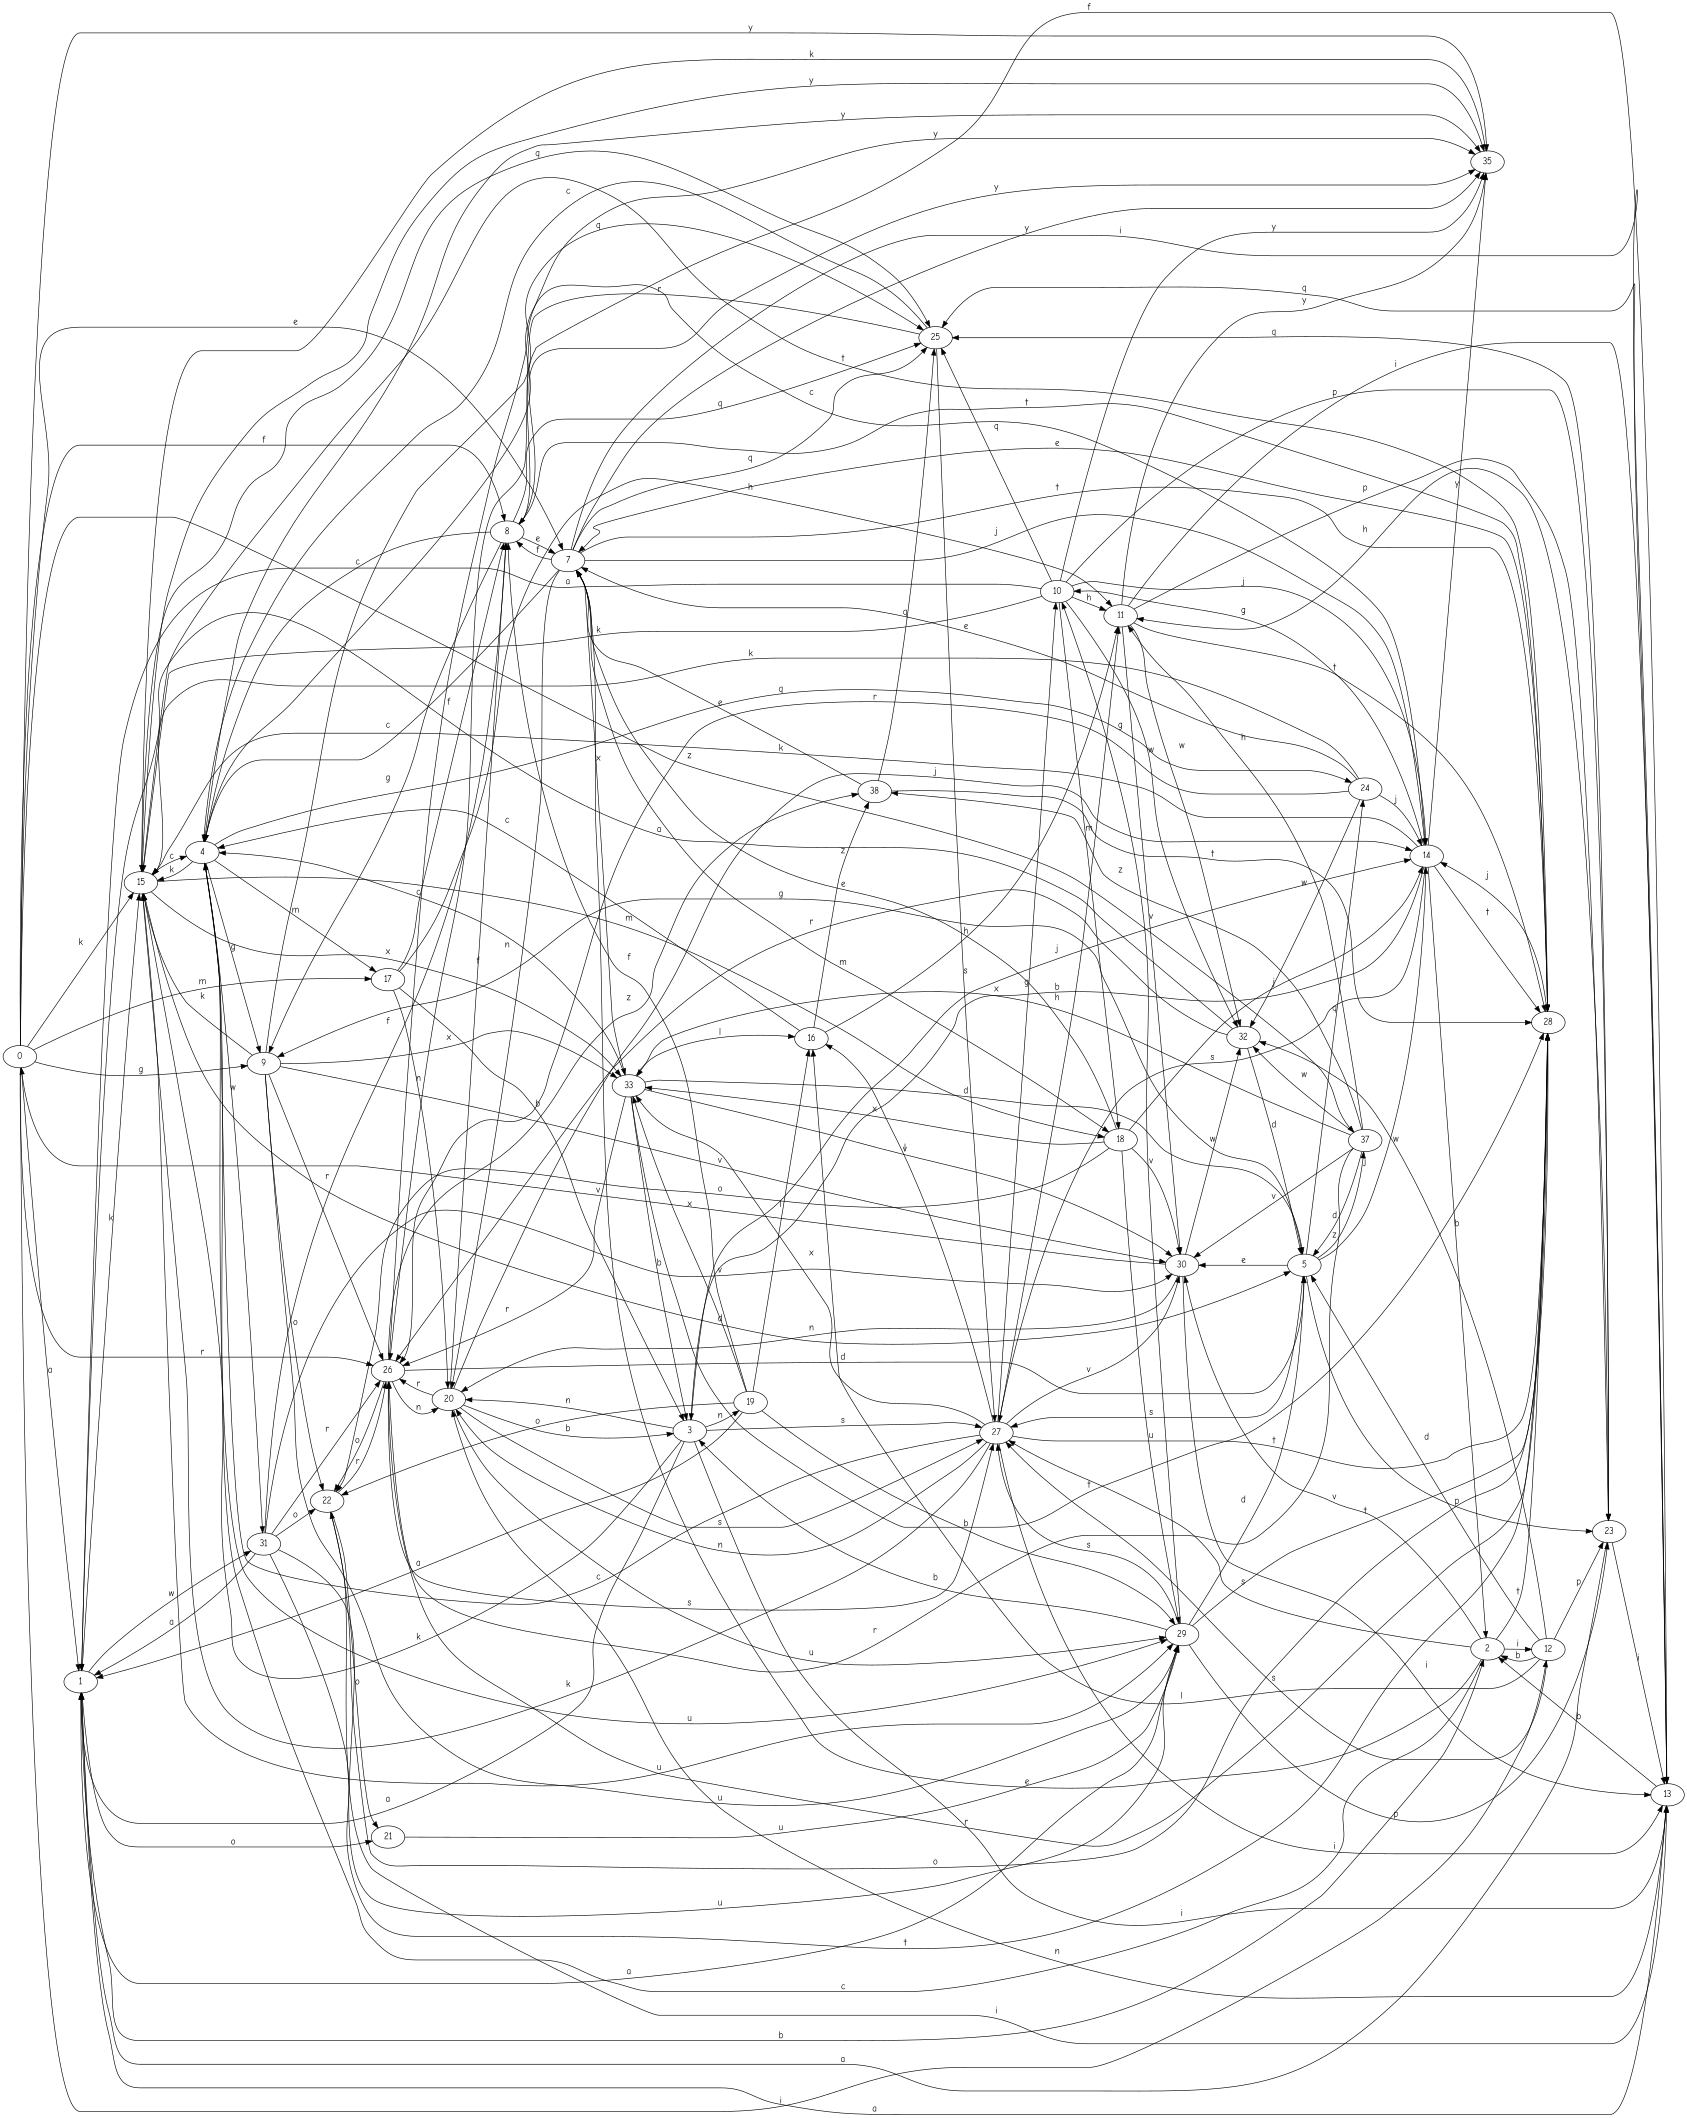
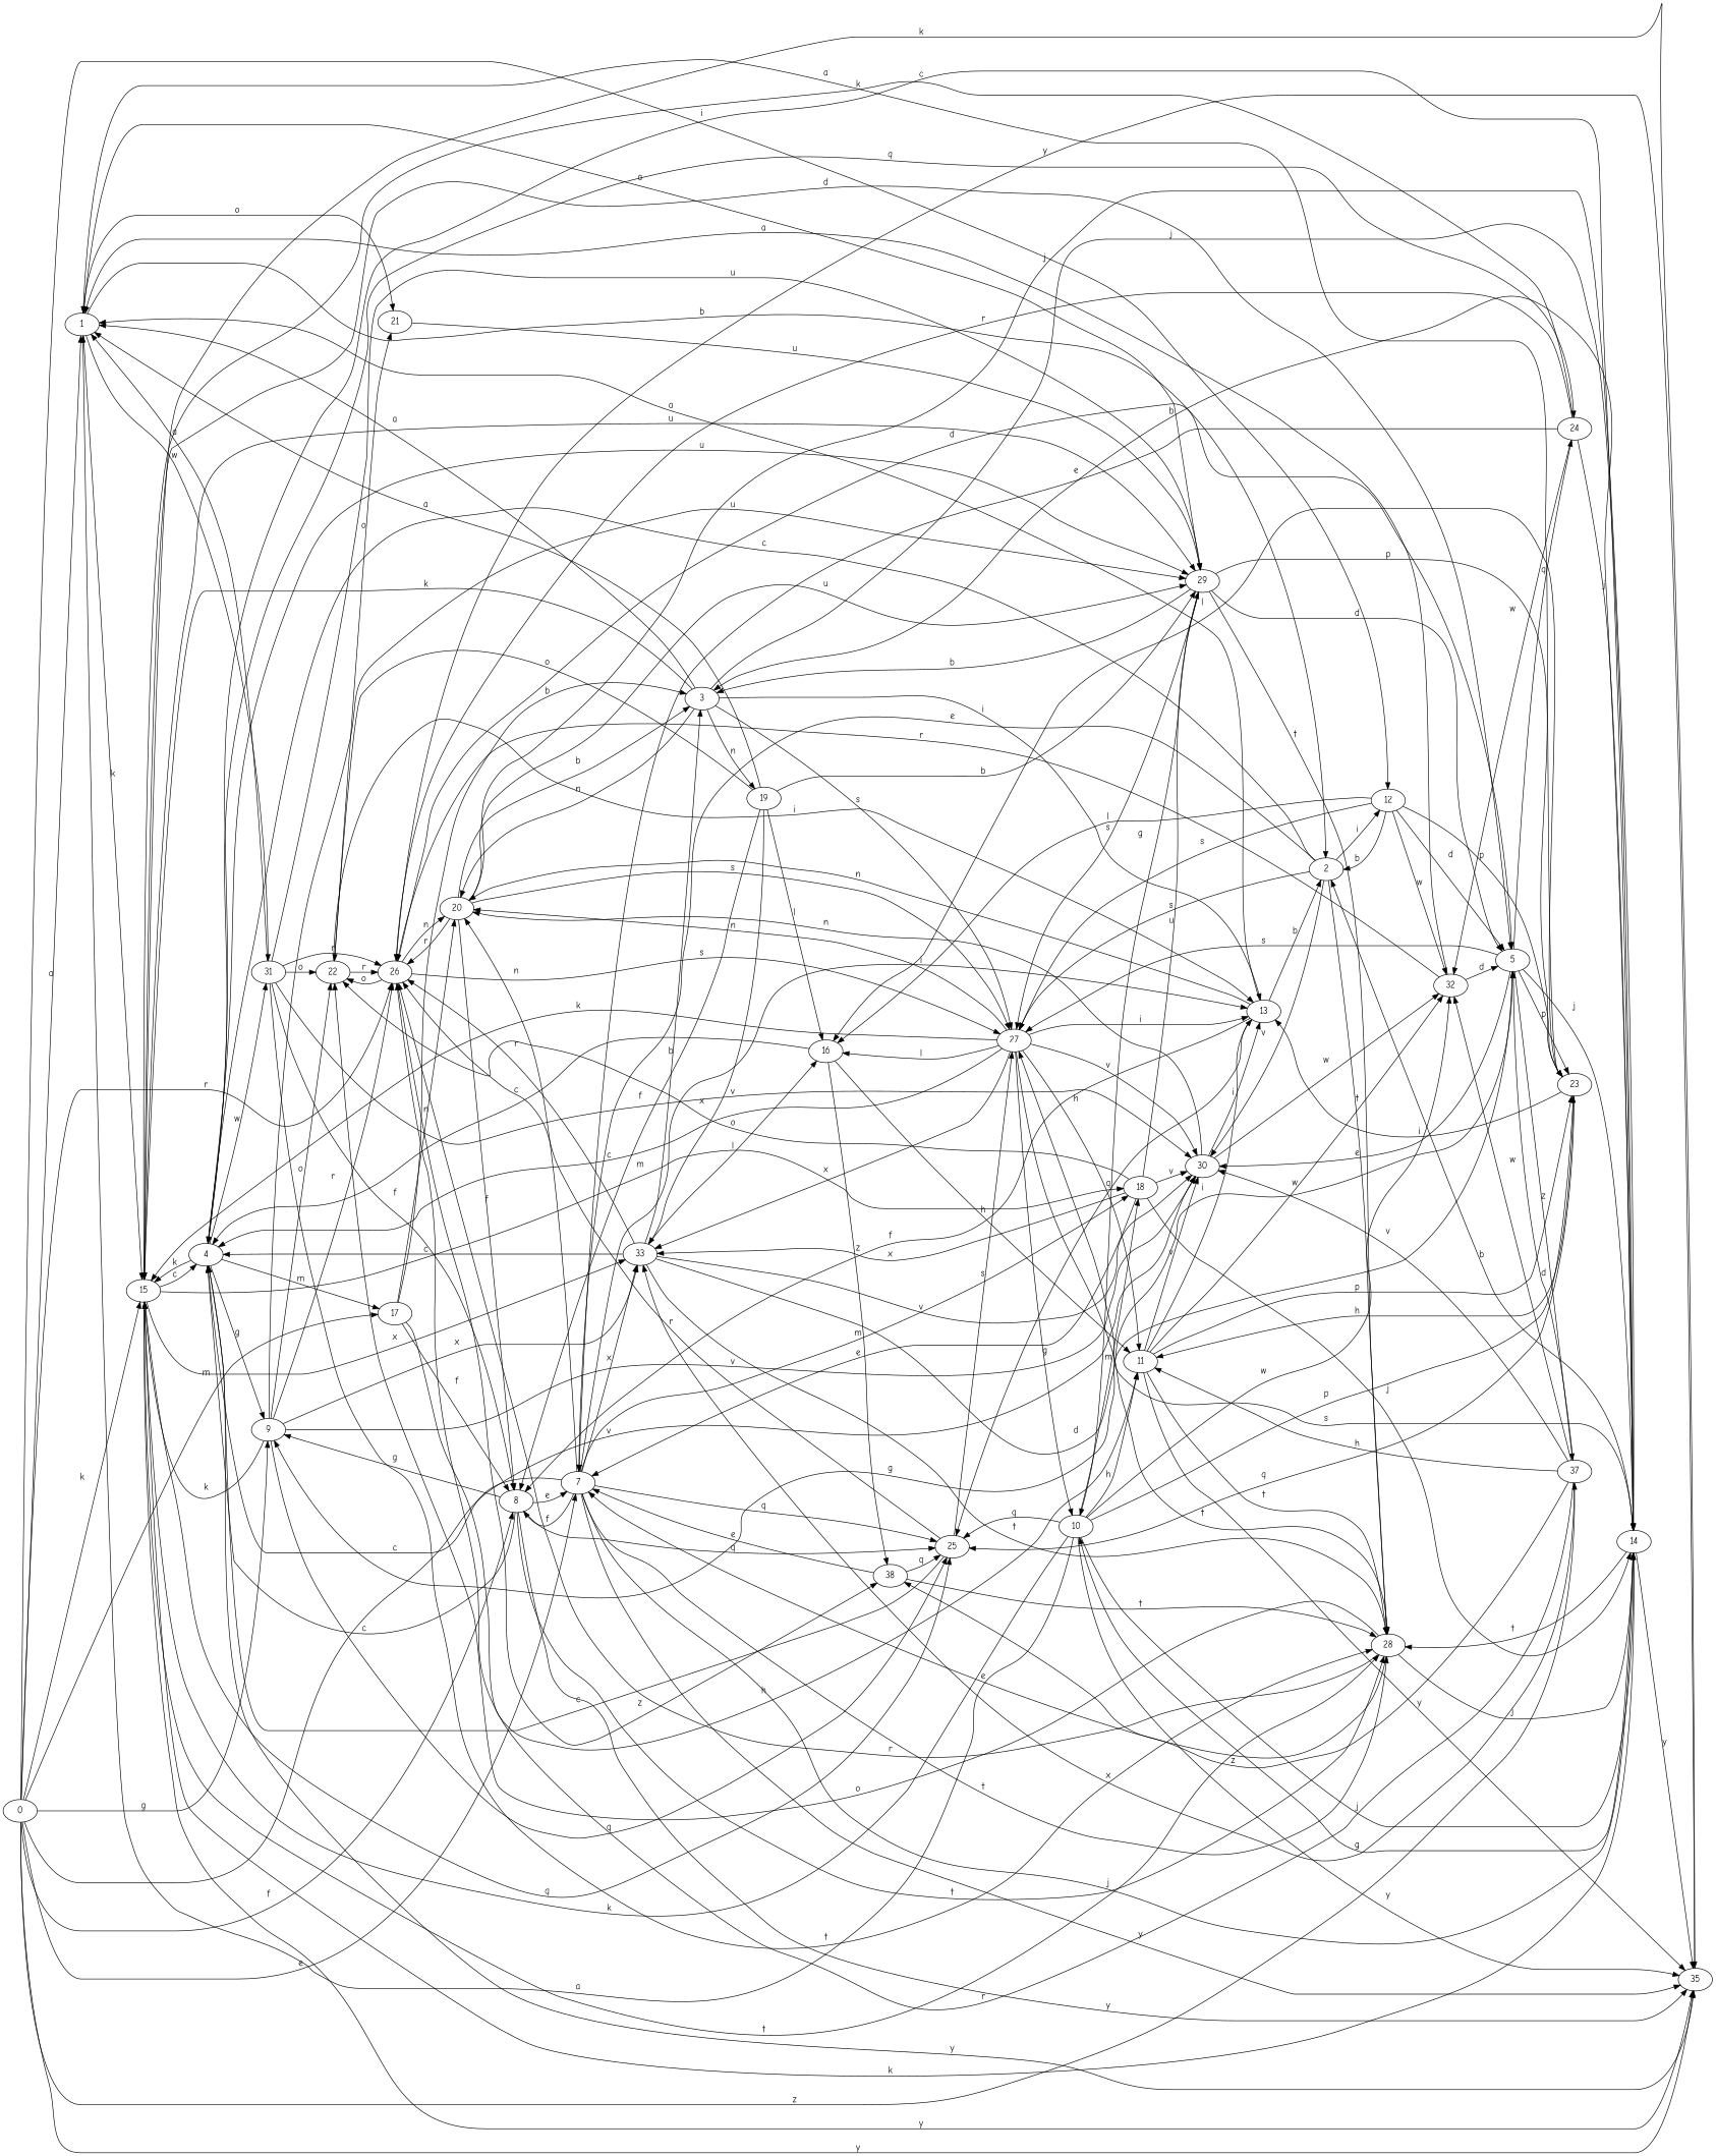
  strict digraph {
    fontname="Comic Neue"
    rankdir=LR
    node [fontname="Comic Neue"]
    edge [fontname="Comic Neue"]
    0
    1
    7
    8
    9
    12
    15
    17
    26
    30
    35
    37
    2
    21
    31
    4
    28
    13
    14
    20
    18
    25
    33
    29
    22
    27
    5
    23
    32
    16
    3
    11
    38
    24
    10
    19
    0 -> 1 [label=a]
    0 -> 7 [label=e]
    0 -> 8 [label=f]
    0 -> 9 [label=g]
    0 -> 12 [label=i]
    0 -> 15 [label=k]
    0 -> 17 [label=m]
    0 -> 26 [label=r]
-   30 -> 0 [label=v]
+   0 -> 30 [label=v]
    0 -> 35 [label=y]
    0 -> 37 [label=z]
    1 -> 15 [label=k]
    1 -> 2 [label=b]
    1 -> 21 [label=o]
    1 -> 31 [label=w]
    7 -> 8 [label=f]
    7 -> 35 [label=y]
    7 -> 4 [label=c]
    7 -> 28 [label=t]
    7 -> 13 [label=i]
    7 -> 14 [label=j]
    7 -> 20 [label=n]
    7 -> 18 [label=m]
    7 -> 25 [label=q]
    7 -> 33 [label=x]
    8 -> 7 [label=e]
    8 -> 9 [label=g]
    8 -> 35 [label=y]
    8 -> 4 [label=c]
    8 -> 28 [label=t]
    8 -> 25 [label=q]
    9 -> 15 [label=k]
    9 -> 26 [label=r]
    9 -> 30 [label=v]
    9 -> 25 [label=q]
    9 -> 33 [label=x]
    9 -> 29 [label=u]
    9 -> 22 [label=o]
    12 -> 2 [label=b]
    12 -> 27 [label=s]
    12 -> 5 [label=d]
    12 -> 23 [label=p]
    12 -> 32 [label=w]
    12 -> 16 [label=l]
    15 -> 35 [label=y]
    15 -> 4 [label=c]
    15 -> 28 [label=t]
    15 -> 18 [label=m]
    15 -> 25 [label=q]
    15 -> 33 [label=x]
    15 -> 29 [label=u]
    15 -> 5 [label=d]
    17 -> 8 [label=f]
    17 -> 20 [label=n]
    17 -> 3 [label=b]
    17 -> 11 [label=h]
    26 -> 35 [label=y]
    26 -> 20 [label=n]
    26 -> 22 [label=o]
    26 -> 27 [label=s]
    26 -> 5 [label=d]
    26 -> 38 [label=z]
    30 -> 13 [label=i]
    30 -> 20 [label=n]
    30 -> 32 [label=w]
    35 -> 15 [label=k]
    37 -> 26 [label=r]
    37 -> 30 [label=v]
    37 -> 33 [label=x]
    37 -> 5 [label=d]
    37 -> 32 [label=w]
    37 -> 11 [label=h]
    37 -> 38 [label=z]
    2 -> 7 [label=e]
    2 -> 12 [label=i]
    2 -> 30 [label=v]
    2 -> 4 [label=c]
    2 -> 28 [label=t]
    2 -> 27 [label=s]
    21 -> 29 [label=u]
    31 -> 1 [label=a]
    31 -> 8 [label=f]
    31 -> 26 [label=r]
    31 -> 30 [label=v]
    31 -> 28 [label=t]
    31 -> 29 [label=u]
    31 -> 22 [label=o]
    4 -> 9 [label=g]
    4 -> 15 [label=k]
    4 -> 17 [label=m]
    4 -> 35 [label=y]
    4 -> 31 [label=w]
    4 -> 29 [label=u]
    4 -> 24 [label=q]
    28 -> 7 [label=e]
    28 -> 26 [label=r]
    28 -> 14 [label=j]
    28 -> 22 [label=o]
    13 -> 1 [label=a]
    13 -> 8 [label=f]
    13 -> 2 [label=b]
    13 -> 20 [label=n]
    13 -> 25 [label=q]
    14 -> 15 [label=k]
    14 -> 35 [label=y]
    14 -> 2 [label=b]
    14 -> 4 [label=c]
    14 -> 28 [label=t]
    14 -> 27 [label=s]
    14 -> 3 [label=b]
    14 -> 10 [label=g]
    20 -> 8 [label=f]
    20 -> 26 [label=r]
    20 -> 14 [label=j]
    20 -> 29 [label=u]
    20 -> 27 [label=s]
    20 -> 3 [label=b]
    18 -> 7 [label=e]
    18 -> 30 [label=v]
    18 -> 14 [label=j]
    18 -> 33 [label=x]
    18 -> 29 [label=u]
    18 -> 22 [label=o]
    25 -> 26 [label=r]
    25 -> 4 [label=c]
    25 -> 27 [label=s]
    33 -> 26 [label=r]
    33 -> 30 [label=v]
    33 -> 4 [label=c]
    33 -> 28 [label=t]
    33 -> 5 [label=d]
    33 -> 16 [label=l]
    33 -> 3 [label=b]
    29 -> 1 [label=a]
    29 -> 28 [label=t]
    29 -> 27 [label=s]
    29 -> 5 [label=d]
    29 -> 23 [label=p]
    29 -> 3 [label=b]
    29 -> 10 [label=g]
    22 -> 26 [label=r]
    22 -> 21 [label=o]
    22 -> 13 [label=i]
    27 -> 15 [label=k]
    27 -> 30 [label=v]
    27 -> 4 [label=c]
    27 -> 28 [label=t]
    27 -> 13 [label=i]
    27 -> 20 [label=n]
    27 -> 33 [label=x]
    27 -> 16 [label=l]
    27 -> 11 [label=h]
    27 -> 10 [label=g]
    5 -> 9 [label=g]
    5 -> 30 [label=e]
    5 -> 37 [label=z]
    5 -> 14 [label=j]
    5 -> 27 [label=s]
    5 -> 23 [label=p]
    5 -> 24 [label=q]
    23 -> 1 [label=a]
    23 -> 13 [label=i]
    23 -> 25 [label=q]
+   23 -> 16 [label=l]
    23 -> 11 [label=h]
    32 -> 1 [label=a]
    32 -> 26 [label=r]
    32 -> 5 [label=d]
    16 -> 4 [label=c]
    16 -> 11 [label=h]
    16 -> 38 [label=z]
    3 -> 1 [label=a]
    3 -> 15 [label=k]
    3 -> 13 [label=i]
    3 -> 14 [label=j]
    3 -> 20 [label=n]
    3 -> 27 [label=s]
    3 -> 19 [label=n]
    11 -> 30 [label=v]
    11 -> 35 [label=y]
    11 -> 28 [label=t]
    11 -> 13 [label=i]
    11 -> 23 [label=p]
    11 -> 32 [label=w]
    38 -> 7 [label=e]
    38 -> 28 [label=t]
    38 -> 25 [label=q]
    24 -> 7 [label=e]
    24 -> 15 [label=k]
    24 -> 26 [label=r]
    24 -> 14 [label=j]
    24 -> 32 [label=w]
    10 -> 1 [label=a]
    10 -> 15 [label=k]
    10 -> 35 [label=y]
    10 -> 14 [label=j]
    10 -> 18 [label=m]
    10 -> 25 [label=q]
    10 -> 23 [label=p]
    10 -> 32 [label=w]
    10 -> 11 [label=h]
    19 -> 1 [label=a]
    19 -> 8 [label=f]
    19 -> 33 [label=x]
    19 -> 29 [label=b]
    19 -> 22 [label=o]
    19 -> 16 [label=l]
  }
